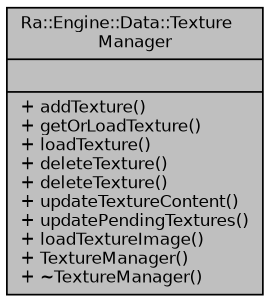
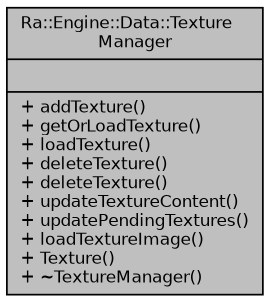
  digraph {
-   n1 [color=black fillcolor=grey75 fontcolor=black fontname=Helvetica fontsize=10 height=0.2 label="{Ra::Engine::Data::Texture\lManager\n||+ addTexture()\l+ getOrLoadTexture()\l+ loadTexture()\l+ deleteTexture()\l+ deleteTexture()\l+ updateTextureContent()\l+ updatePendingTextures()\l+ loadTextureImage()\l+ TextureManager()\l+ ~TextureManager()\l}" shape=record style=filled width=0.4]
+   n1 [color=black fillcolor=grey75 fontcolor=black fontname=Helvetica fontsize=10 height=0.2 label="{Ra::Engine::Data::Texture\lManager\n||+ addTexture()\l+ getOrLoadTexture()\l+ loadTexture()\l+ deleteTexture()\l+ deleteTexture()\l+ updateTextureContent()\l+ updatePendingTextures()\l+ loadTextureImage()\l+ Texture()\l+ ~TextureManager()\l}" shape=record style=filled width=0.4]
  }
